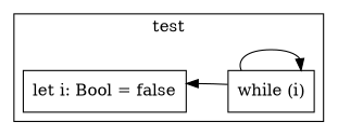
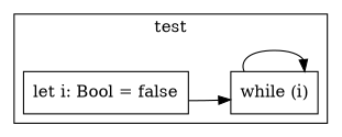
  digraph {
    rankdir=LR
    node [shape=box]
    n1 [label="let i: Bool = false"]
    n2 [label="while (i)"]
    subgraph cluster_1 {
      label=test
      n1
      n2
    }
-   n2 -> n1
+   n1 -> n2
    n2 -> n2
  }
